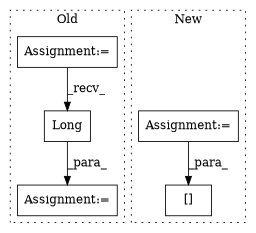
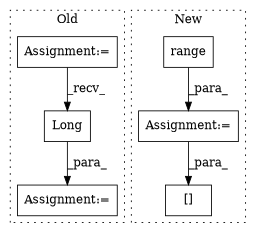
  digraph {
    node [a=7 l=1 shape=box]
    n1 [a=32 l=6 label=Long s=3080]
    n2 [label="Assignment:=" s=2992]
    n3 [label="Assignment:=" s=2893]
+   n4 [a=32 l="6,1" label=range s="2852,2871"]
    n5 [l="57,2" label="Assignment:=" s="2787,2872"]
    n6 [a=2 l="6,1" label="[]" s="2911,2918"]
    subgraph cluster_1 {
      label=Old
      style=dotted
      n1
      n2
      n3
    }
    subgraph cluster_2 {
      label=New
      style=dotted
+     n4
      n5
      n6
    }
    n1 -> n2 [label=_para_]
    n3 -> n1 [label=_recv_]
+   n4 -> n5 [label=_para_]
    n5 -> n6 [label=_para_]
  }
